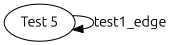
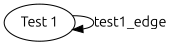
  digraph {
    compound=true
    fontname=Ubuntu
-   n1 [label="Test 5" fontname=Ubuntu]
+   n1 [label="Test 1" fontname=Ubuntu]
    n1 -> n1 [label=test1_edge fontname=Ubuntu]
  }
